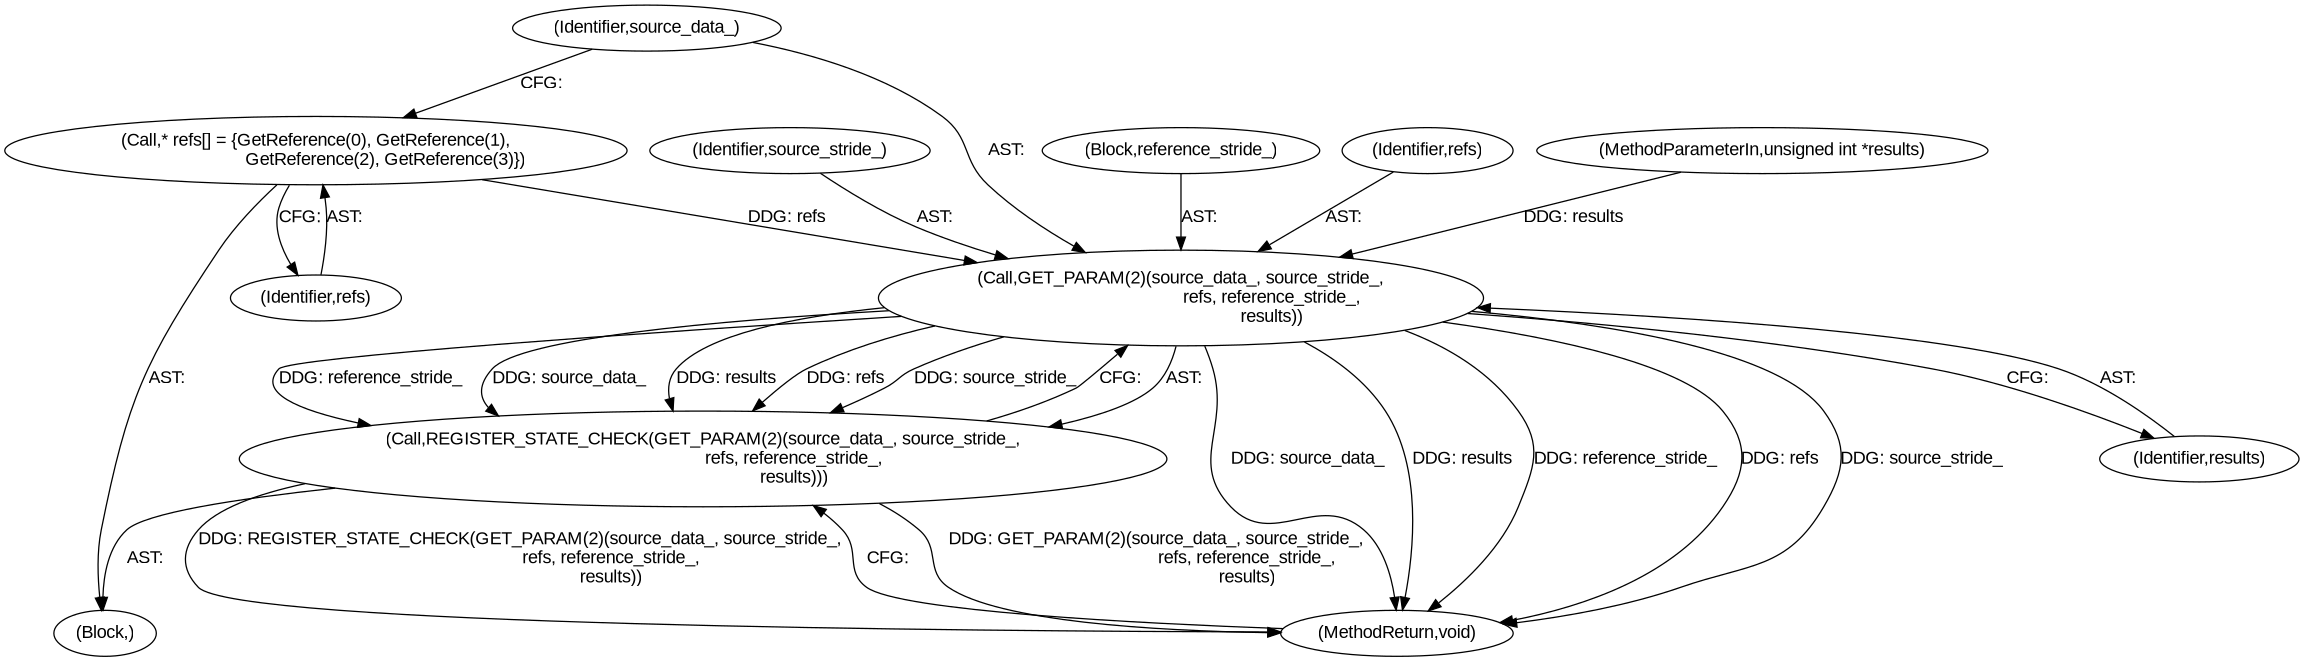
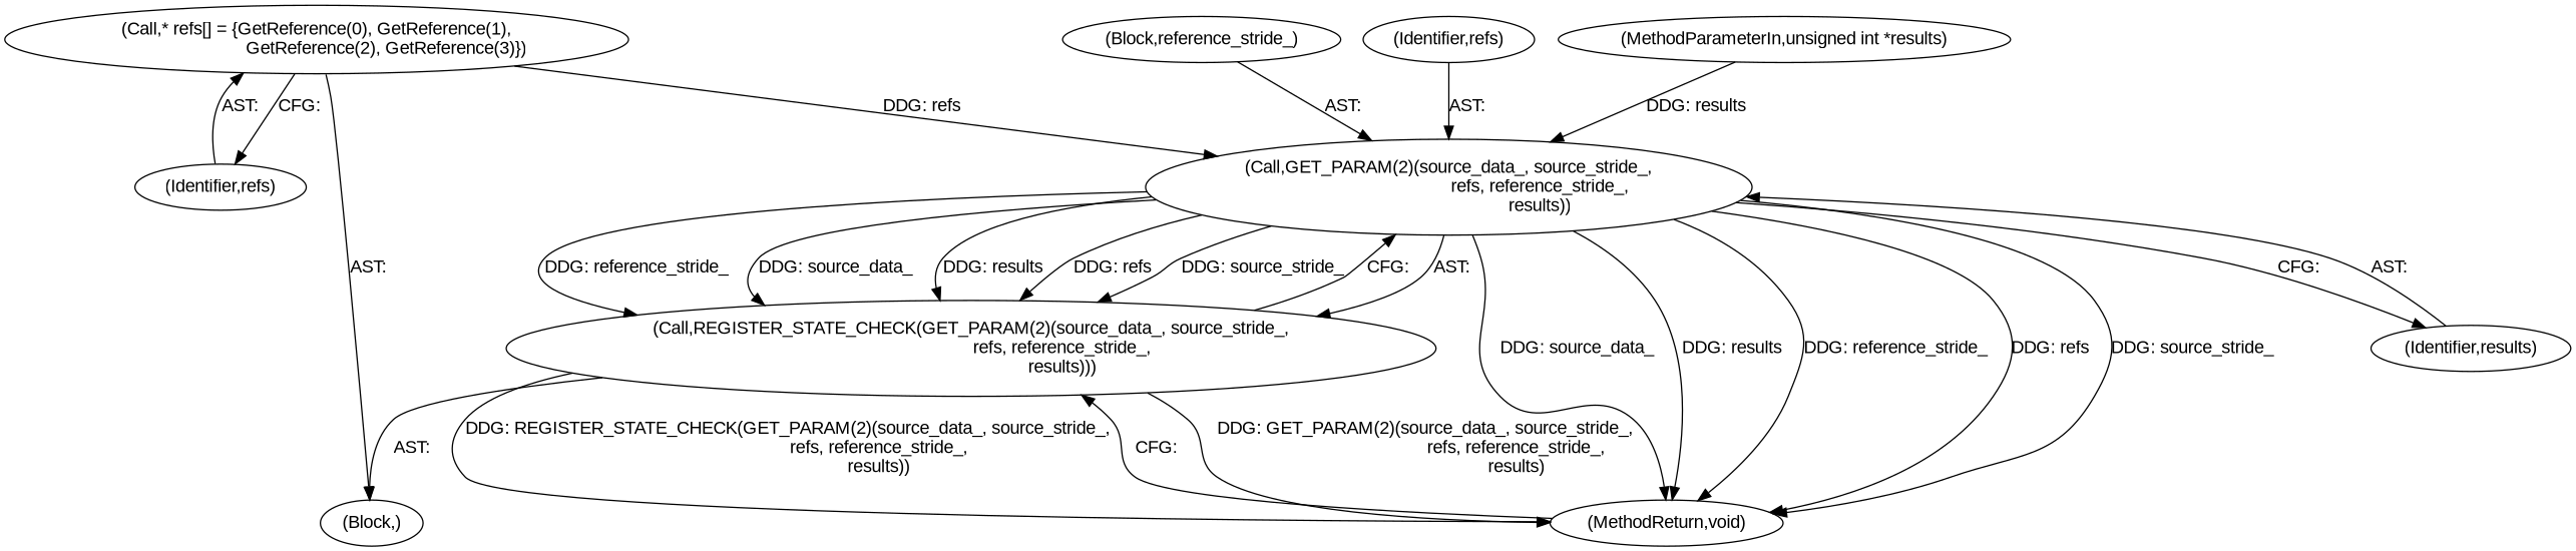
  digraph {
    fontname="Liberation Sans"
    node [fontname="Liberation Sans"]
    edge [fontname="Liberation Sans"]
    n1 [label="(Call,* refs[] = {GetReference(0), GetReference(1),\n                             GetReference(2), GetReference(3)})"]
    n2 [label="(Call,GET_PARAM(2)(source_data_, source_stride_,\n                                      refs, reference_stride_,\n                                      results))"]
    n3 [label="(Block,)"]
    n4 [label="(Identifier,refs)"]
    n5 [label="(Call,REGISTER_STATE_CHECK(GET_PARAM(2)(source_data_, source_stride_,\n                                      refs, reference_stride_,\n                                      results)))"]
    n6 [label="(MethodReturn,void)"]
    n7 [label="(Identifier,results)"]
-   n8 [label="(Identifier,source_stride_)"]
-   n9 [label="(Identifier,source_data_)"]
    n10 [label="(Block,reference_stride_)"]
    n11 [label="(Identifier,refs)"]
    n12 [label="(MethodParameterIn,unsigned int *results)"]
    n1 -> n2 [label="DDG: refs"]
    n1 -> n3 [label="AST: "]
    n1 -> n4 [label="CFG: "]
    n2 -> n5 [label="AST: "]
    n2 -> n5 [label="DDG: reference_stride_"]
    n2 -> n5 [label="DDG: source_data_"]
    n2 -> n5 [label="DDG: results"]
    n2 -> n5 [label="DDG: refs"]
    n2 -> n5 [label="DDG: source_stride_"]
    n2 -> n6 [label="DDG: source_data_"]
    n2 -> n6 [label="DDG: results"]
    n2 -> n6 [label="DDG: reference_stride_"]
    n2 -> n6 [label="DDG: refs"]
    n2 -> n6 [label="DDG: source_stride_"]
    n2 -> n7 [label="CFG: "]
    n4 -> n1 [label="AST: "]
    n5 -> n2 [label="CFG: "]
    n5 -> n3 [label="AST: "]
    n5 -> n6 [label="DDG: GET_PARAM(2)(source_data_, source_stride_,\n                                      refs, reference_stride_,\n                                      results)"]
    n5 -> n6 [label="DDG: REGISTER_STATE_CHECK(GET_PARAM(2)(source_data_, source_stride_,\n                                      refs, reference_stride_,\n                                      results))"]
    n6 -> n5 [label="CFG: "]
    n7 -> n2 [label="AST: "]
-   n8 -> n2 [label="AST: "]
-   n9 -> n1 [label="CFG: "]
-   n9 -> n2 [label="AST: "]
    n10 -> n2 [label="AST: "]
    n11 -> n2 [label="AST: "]
    n12 -> n2 [label="DDG: results"]
  }
